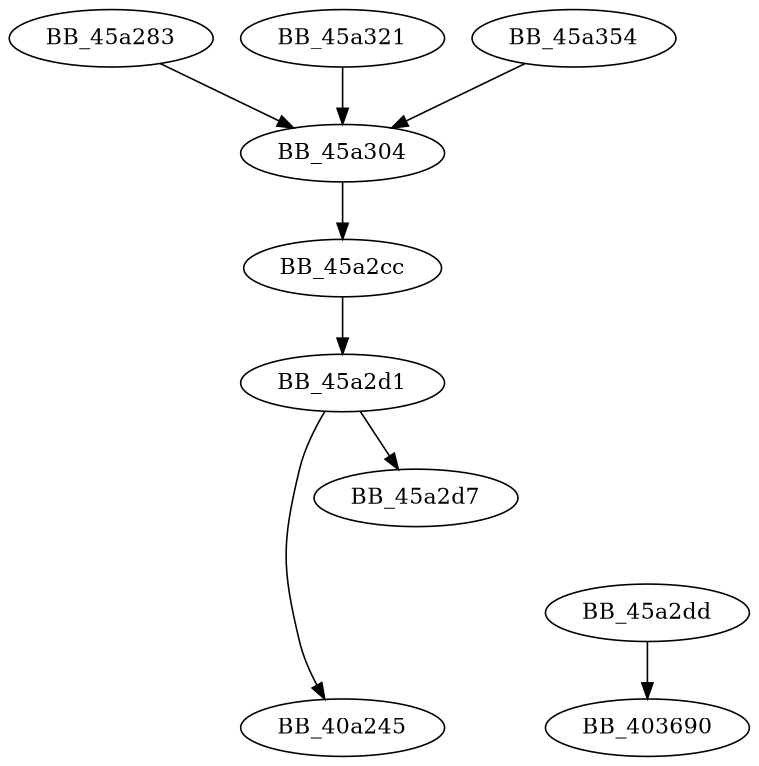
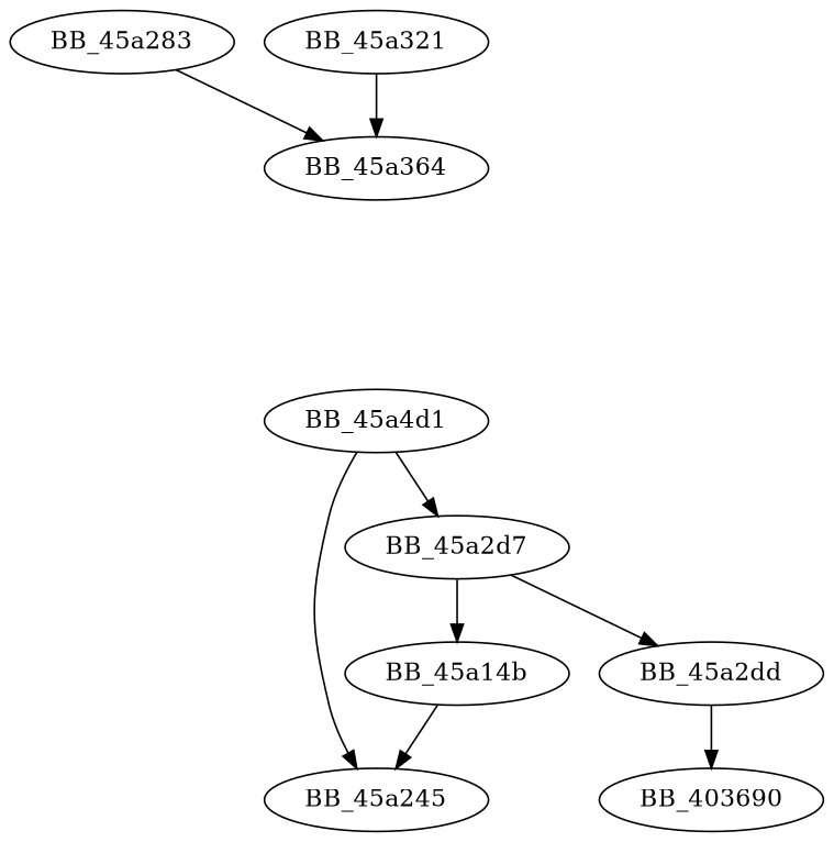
  digraph {
-   BB_45a245 [label=BB_40a245]
+   BB_45a14b
+   BB_45a245
    BB_45a283
-   BB_45a364 [label=BB_45a304]
-   BB_45a2cc
-   BB_45a2d1
+   BB_45a364
+   BB_45a2d1 [label=BB_45a4d1]
    BB_45a2d7
    BB_45a2dd
    n9 [label=BB_403690]
    BB_45a321
-   BB_45a354
+   BB_45a14b -> BB_45a245
    BB_45a283 -> BB_45a364
-   BB_45a364 -> BB_45a2cc
-   BB_45a2cc -> BB_45a2d1
    BB_45a2d1 -> BB_45a245
    BB_45a2d1 -> BB_45a2d7
+   BB_45a2d7 -> BB_45a14b
+   BB_45a2d7 -> BB_45a2dd
    BB_45a2dd -> n9
    BB_45a321 -> BB_45a364
-   BB_45a354 -> BB_45a364
  }
